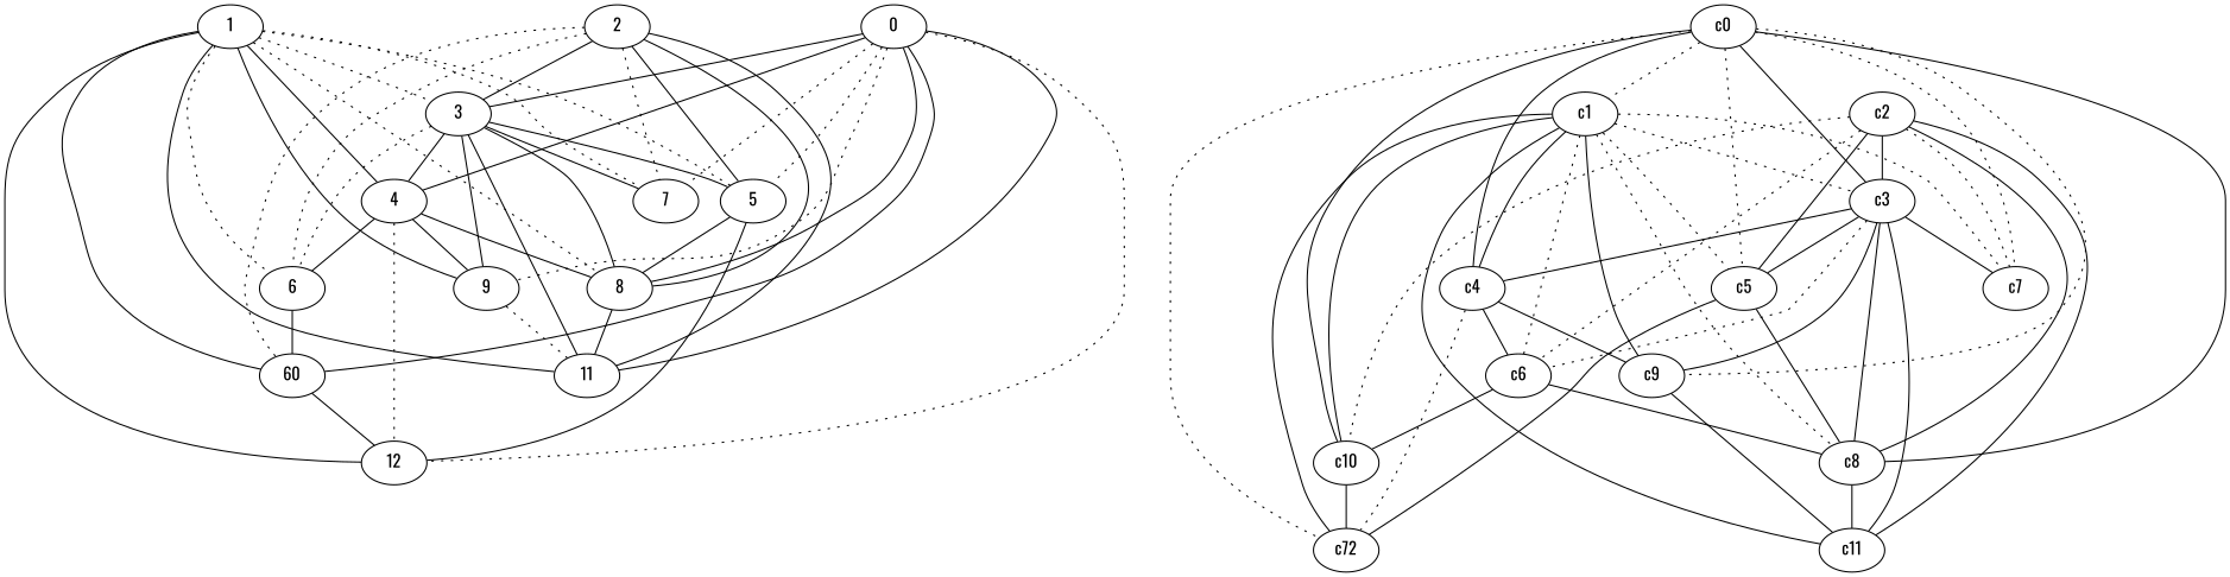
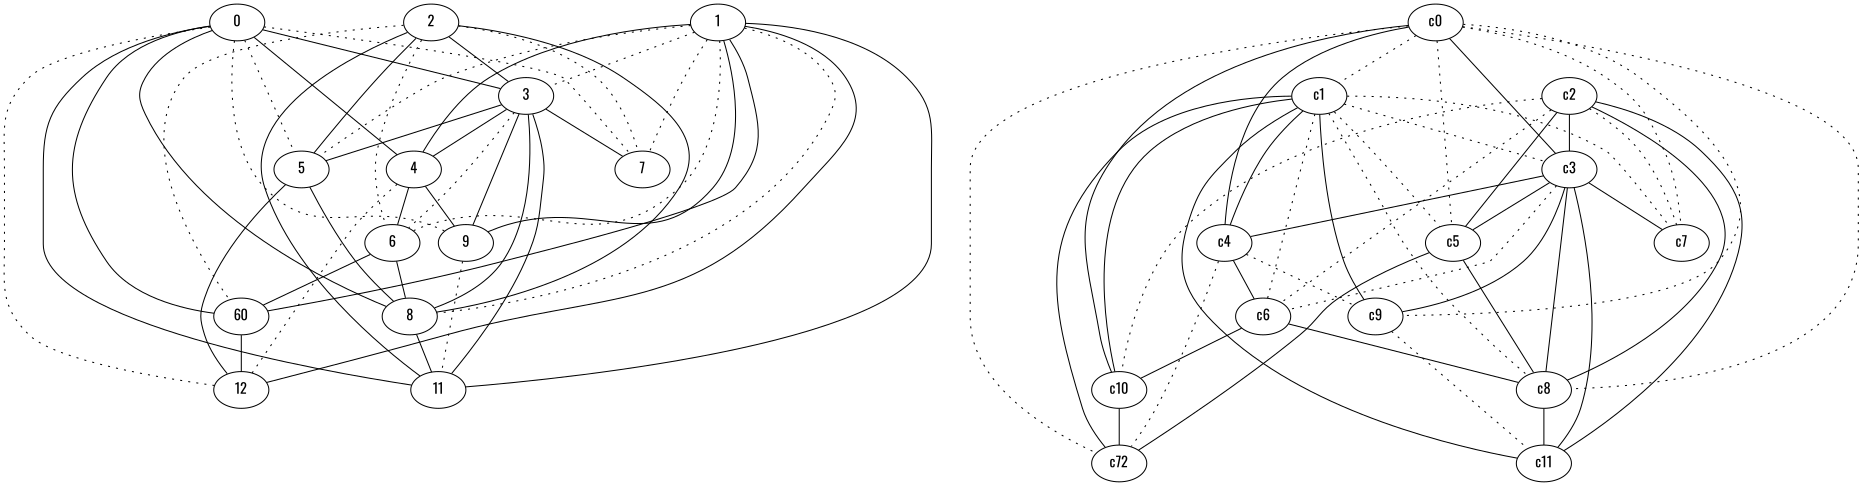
  graph {
    fontname=Oswald
    node [fontname=Oswald]
    edge [fontname=Oswald]
    n1 [label=0]
    n2 [label=3]
    n3 [label=4]
    n4 [label=5]
    n5 [label=7]
    n6 [label=8]
    n7 [label=9]
    n8 [label=60]
    n9 [label=11]
    n10 [label=12]
    n11 [label=1]
    n12 [label=6]
    n13 [label=2]
    c0
    c1
    c3
    c4
    c5
    c7
    c8
    c9
    c10
    n23 [label=c72]
    c11
    c6
    c2
    n1 -- n2
    n1 -- n3
    n1 -- n4 [style=dotted]
    n1 -- n5 [style=dotted]
    n1 -- n6
    n1 -- n7 [style=dotted]
    n1 -- n8
    n1 -- n9
    n1 -- n10 [style=dotted]
    n2 -- n3
    n2 -- n4
    n2 -- n5
    n2 -- n6
    n2 -- n7
    n2 -- n9
    n2 -- n12 [style=dotted]
    n3 -- n7
    n3 -- n10 [style=dotted]
    n3 -- n12
    n4 -- n6
    n4 -- n10
    n6 -- n9
    n7 -- n9 [style=dotted]
    n8 -- n10
    n11 -- n2 [style=dotted]
    n11 -- n3
    n11 -- n4 [style=dotted]
    n11 -- n5 [style=dotted]
    n11 -- n6 [style=dotted]
    n11 -- n7
    n11 -- n8
    n11 -- n9
    n11 -- n10
    n11 -- n12 [style=dotted]
-   n3 -- n6
+   n12 -- n6
    n12 -- n8
    n13 -- n2
    n13 -- n4
    n13 -- n5 [style=dotted]
    n13 -- n6
    n13 -- n8 [style=dotted]
    n13 -- n9
    n13 -- n12 [style=dotted]
    c0 -- c1 [style=dotted]
    c0 -- c3
    c0 -- c4
    c0 -- c5 [style=dotted]
    c0 -- c7 [style=dotted]
-   c0 -- c8
+   c0 -- c8 [style=dotted]
    c0 -- c9 [style=dotted]
    c0 -- c10
    c0 -- n23 [style=dotted]
    c1 -- c3 [style=dotted]
    c1 -- c4
    c1 -- c5 [style=dotted]
    c1 -- c7 [style=dotted]
    c1 -- c8 [style=dotted]
    c1 -- c9
    c1 -- c10
    c1 -- n23
    c1 -- c11
    c1 -- c6 [style=dotted]
    c3 -- c4
    c3 -- c5
    c3 -- c7
    c3 -- c8
    c3 -- c9
    c3 -- c11
    c3 -- c6 [style=dotted]
-   c4 -- c9
+   c4 -- c9 [style=dotted]
    c4 -- n23 [style=dotted]
    c4 -- c6
    c5 -- c8
    c5 -- n23
    c8 -- c11
-   c9 -- c11 [style=solid]
+   c9 -- c11 [style=dotted]
    c10 -- n23
    c6 -- c8
    c6 -- c10
    c2 -- c3
    c2 -- c5
    c2 -- c7 [style=dotted]
    c2 -- c8
    c2 -- c10 [style=dotted]
    c2 -- c11
    c2 -- c6 [style=dotted]
  }
